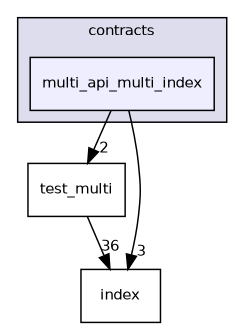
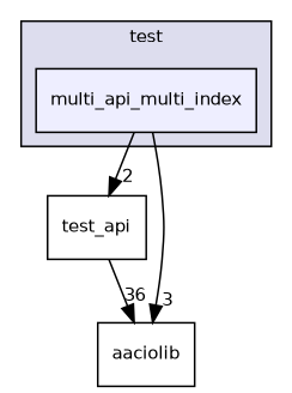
  digraph {
    compound=true
    node [fontname=Helvetica fontsize=10 shape=box]
    edge [labeldistance=1.5 labelfontname=Helvetica labelfontsize=10]
    n1 [fillcolor="#eeeeff" label=multi_api_multi_index pencolor=black style=filled]
-   n2 [label=test_multi]
-   n3 [label=index]
+   n2 [label=test_api]
+   n3 [label=aaciolib]
    subgraph cluster_1 {
      bgcolor="#ddddee"
      fontname=Helvetica
      fontsize=10
-     label=contracts
+     label=test
      pencolor=black
      n1
    }
    n1 -> n2 [headlabel=2]
    n1 -> n3 [headlabel=3]
    n2 -> n3 [headlabel=36]
  }
